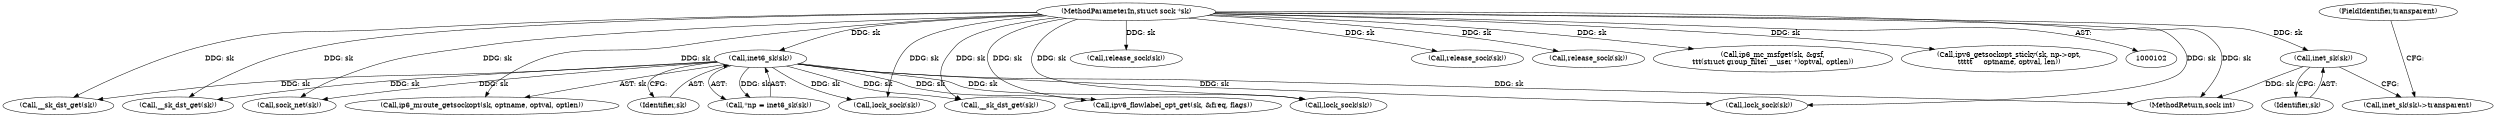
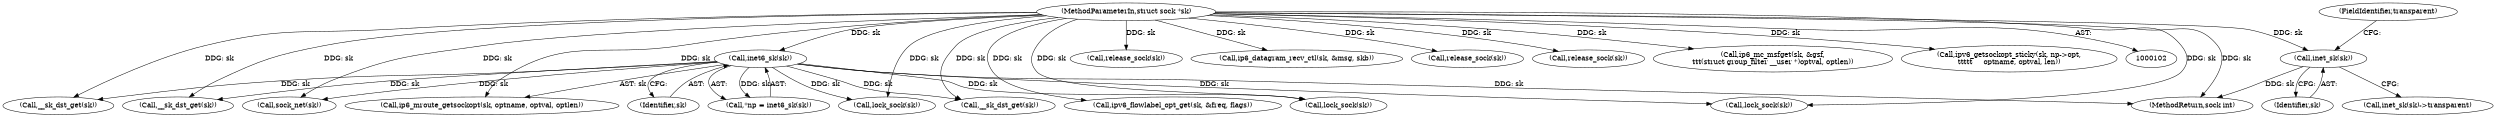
  digraph {
    n1 [label="(Call,inet_sk(sk))"]
    n2 [label="(Identifier,sk)"]
    n3 [label="(Call,inet_sk(sk)->transparent)"]
    n4 [label="(MethodReturn,sock int)"]
    n5 [label="(Call,inet6_sk(sk))"]
    n6 [label="(Call,sock_net(sk))"]
    n7 [label="(Call,lock_sock(sk))"]
    n8 [label="(Identifier,sk)"]
    n9 [label="(Call,*np = inet6_sk(sk))"]
    n10 [label="(Call,__sk_dst_get(sk))"]
    n11 [label="(Call,__sk_dst_get(sk))"]
    n12 [label="(Call,__sk_dst_get(sk))"]
    n13 [label="(Call,ip6_mroute_getsockopt(sk, optname, optval, optlen))"]
    n14 [label="(Call,lock_sock(sk))"]
    n15 [label="(Call,ipv6_flowlabel_opt_get(sk, &freq, flags))"]
    n16 [label="(Call,lock_sock(sk))"]
    n17 [label="(MethodParameterIn,struct sock *sk)"]
    n18 [label="(Call,release_sock(sk))"]
+   n19 [label="(Call,ip6_datagram_recv_ctl(sk, &msg, skb))"]
    n20 [label="(Call,release_sock(sk))"]
    n21 [label="(Call,release_sock(sk))"]
    n22 [label="(Call,ip6_mc_msfget(sk, &gsf,\n\t\t\t(struct group_filter __user *)optval, optlen))"]
    n23 [label="(Call,ipv6_getsockopt_sticky(sk, np->opt,\n\t\t\t\t\t     optname, optval, len))"]
    1000102
    n25 [label="(FieldIdentifier,transparent)"]
    n1 -> n2 [label="CFG: "]
    n1 -> n3 [label="CFG: "]
    n1 -> n4 [label="DDG: sk"]
    n2 -> n1 [label="AST: "]
    n5 -> n4 [label="DDG: sk"]
    n5 -> n6 [label="DDG: sk"]
    n5 -> n7 [label="DDG: sk"]
    n5 -> n8 [label="CFG: "]
    n5 -> n9 [label="AST: "]
    n5 -> n9 [label="DDG: sk"]
    n5 -> n10 [label="DDG: sk"]
    n5 -> n11 [label="DDG: sk"]
    n5 -> n12 [label="DDG: sk"]
    n5 -> n13 [label="AST: sk"]
    n5 -> n14 [label="DDG: sk"]
-   n5 -> n15 [label="DDG: sk"]
    n5 -> n16 [label="DDG: sk"]
    n8 -> n5 [label="AST: "]
    n9 -> n5 [label="AST: "]
    n17 -> n1 [label="DDG: sk"]
    n17 -> n4 [label="DDG: sk"]
    n17 -> n5 [label="DDG: sk"]
    n17 -> n6 [label="DDG: sk"]
    n17 -> n7 [label="DDG: sk"]
    n17 -> n10 [label="DDG: sk"]
    n17 -> n11 [label="DDG: sk"]
    n17 -> n12 [label="DDG: sk"]
    n17 -> n13 [label="DDG: sk"]
    n17 -> n14 [label="DDG: sk"]
    n17 -> n15 [label="DDG: sk"]
    n17 -> n16 [label="DDG: sk"]
    n17 -> n18 [label="DDG: sk"]
+   n17 -> n19 [label="DDG: sk"]
    n17 -> n20 [label="DDG: sk"]
    n17 -> n21 [label="DDG: sk"]
    n17 -> n22 [label="DDG: sk"]
    n17 -> n23 [label="DDG: sk"]
    n17 -> 1000102 [label="AST: "]
-   n25 -> n3 [label="CFG: "]
+   n25 -> n1 [label="CFG: "]
  }
